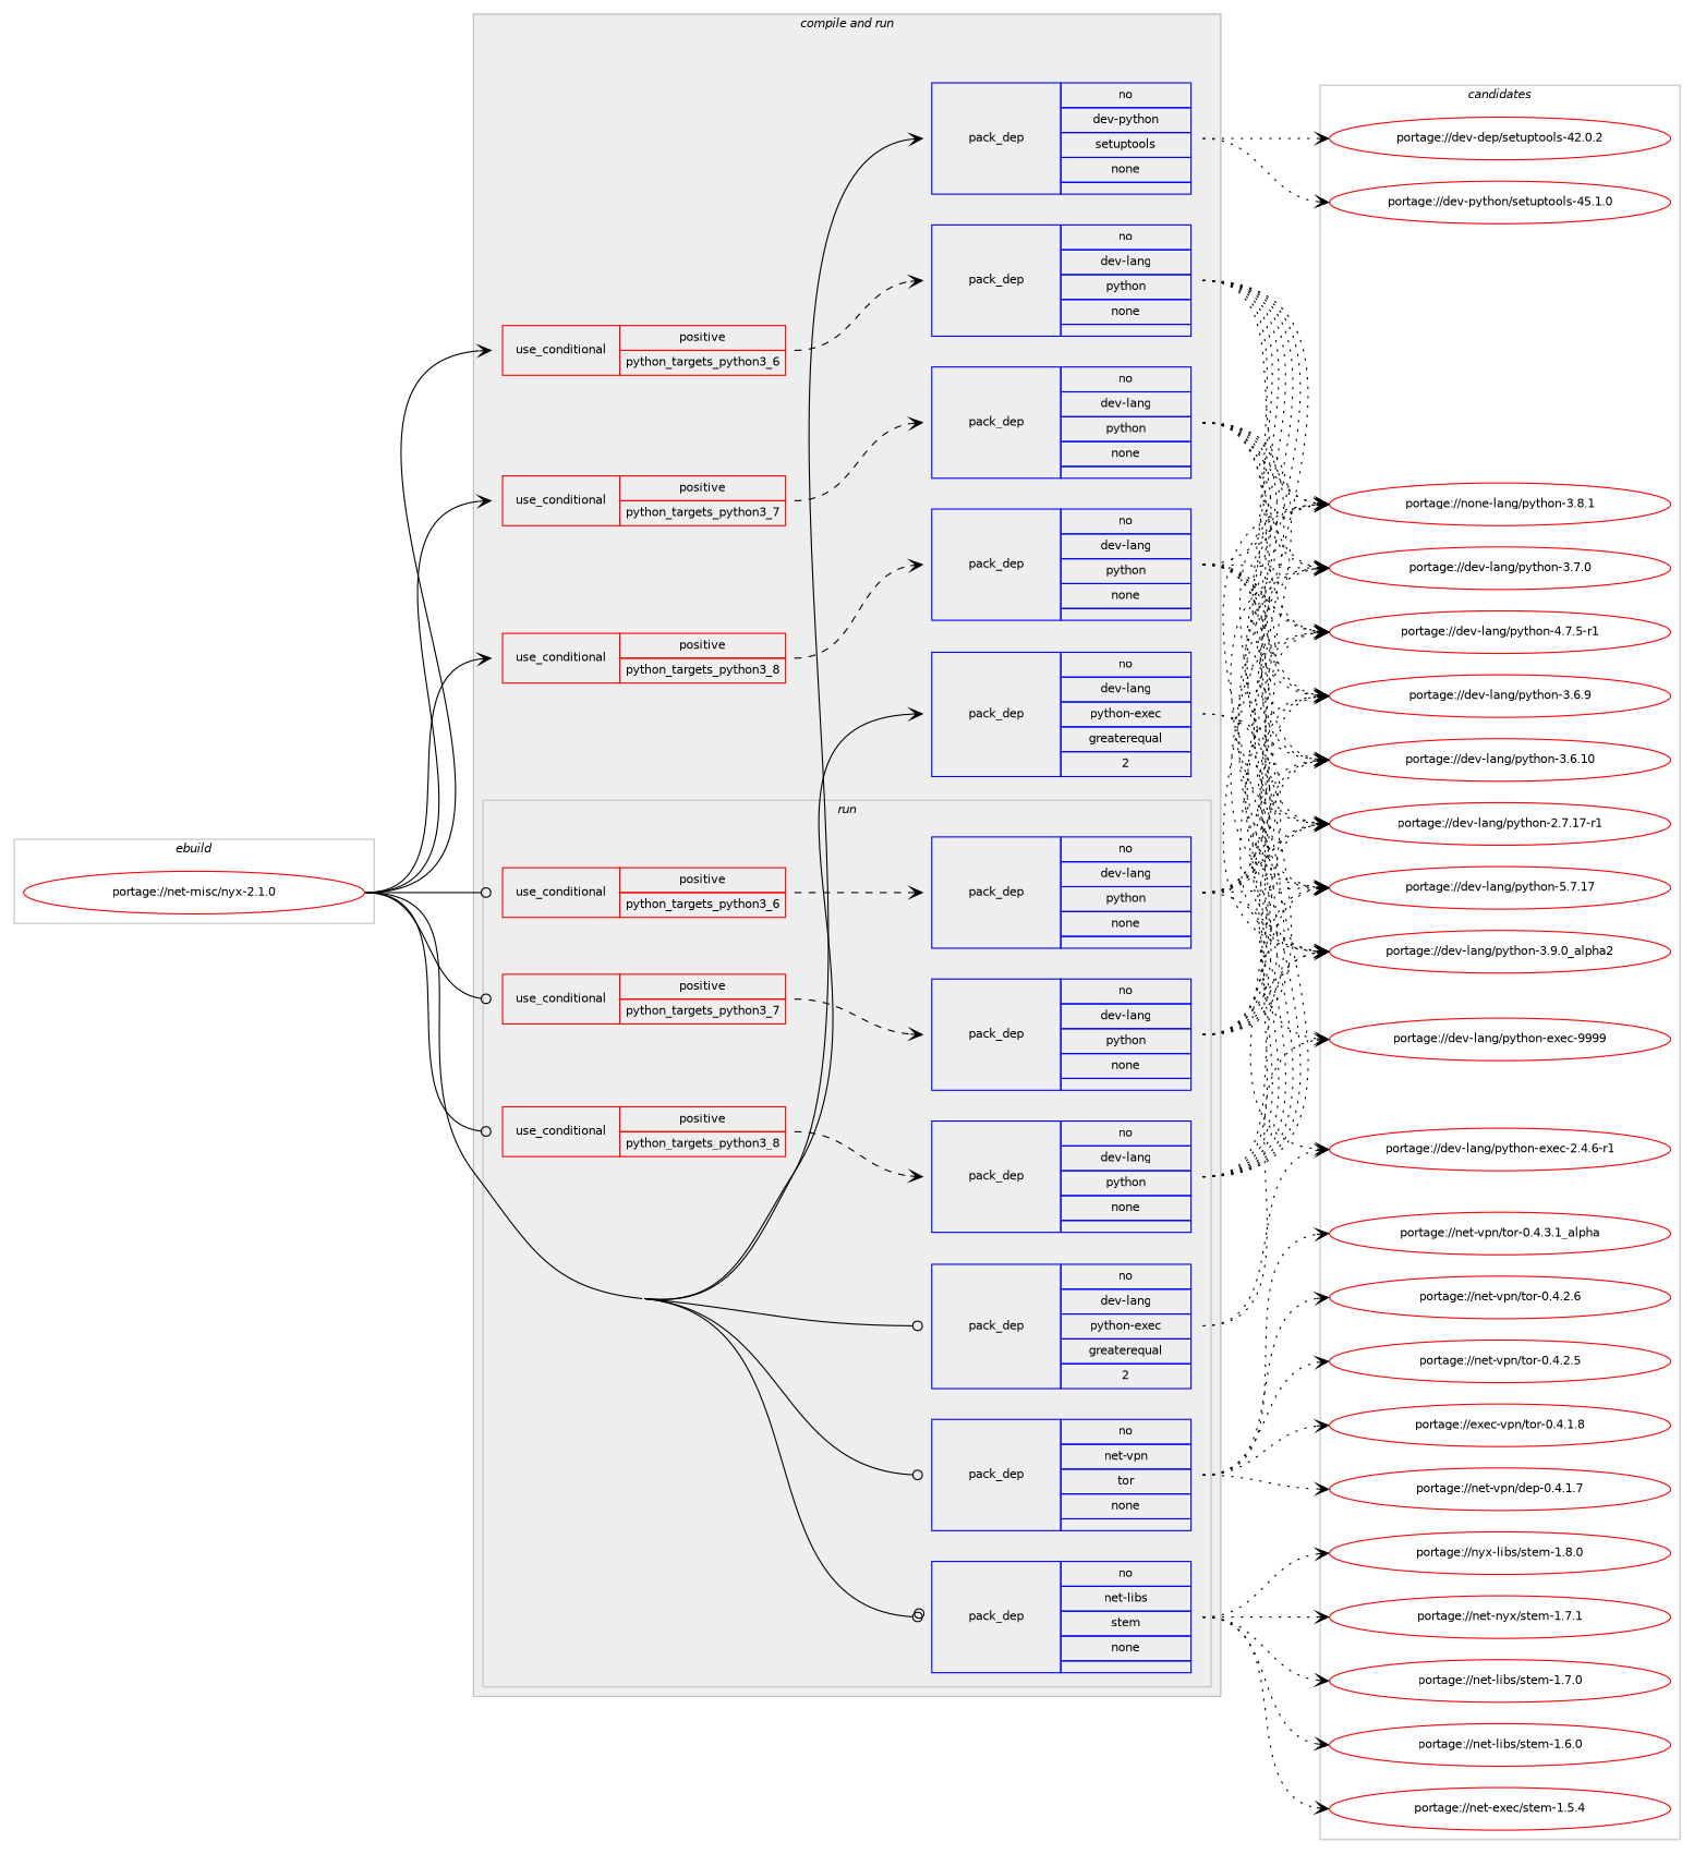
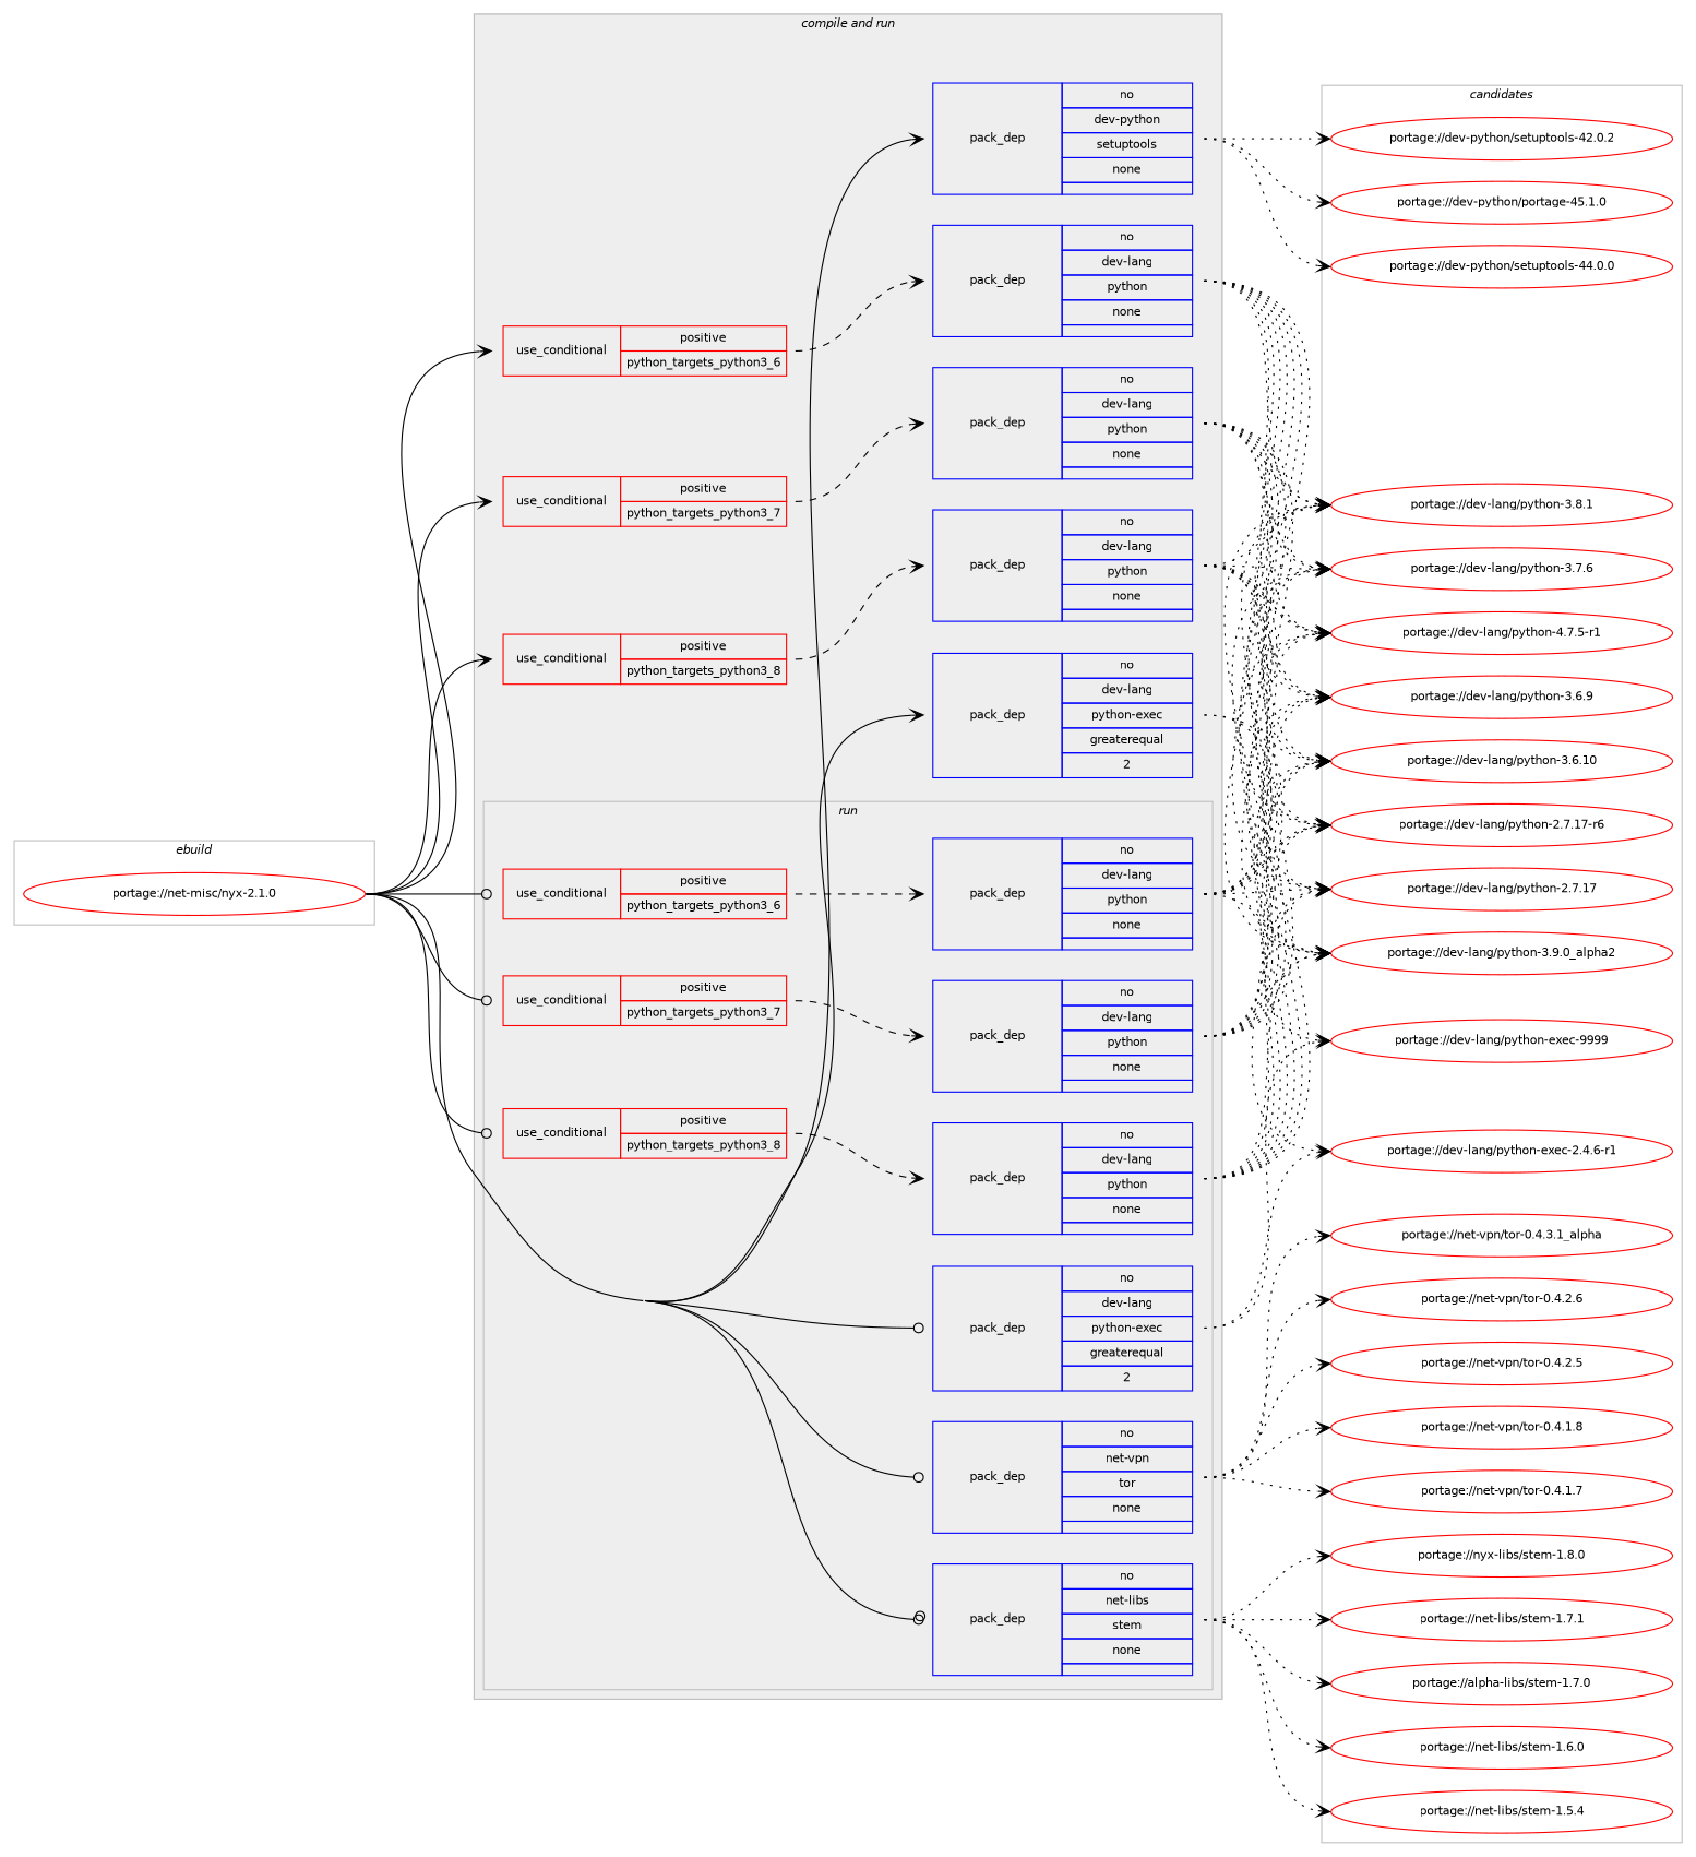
  digraph {
    compound=true
    concentrate=true
    fontname=Helvetica
    fontsize=10
    newrank=true
    rankdir=LR
    ranksep=1.5
    node [color=red fontname=Helvetica fontsize=10]
    edge [arrowhead=vee headport=w style=dotted tailport=e weight=100]
    n1 [label="portage://net-misc/nyx-2.1.0" width=4]
    n2 [color=blue label=<<TABLE BORDER="0" CELLBORDER="1" CELLSPACING="0" CELLPADDING="4" WIDTH="220"><TR><TD ROWSPAN="6" CELLPADDING="30">pack_dep</TD></TR><TR><TD WIDTH="110">no</TD></TR><TR><TD>dev-lang</TD></TR><TR><TD>python</TD></TR><TR><TD>none</TD></TR><TR><TD></TD></TR></TABLE>> shape=none]
    n3 [label=<<TABLE BORDER="0" CELLBORDER="1" CELLSPACING="0" CELLPADDING="4"><TR><TD ROWSPAN="3" CELLPADDING="10">use_conditional</TD></TR><TR><TD>positive</TD></TR><TR><TD>python_targets_python3_6</TD></TR></TABLE>> shape=none]
    n4 [color=blue label=<<TABLE BORDER="0" CELLBORDER="1" CELLSPACING="0" CELLPADDING="4" WIDTH="220"><TR><TD ROWSPAN="6" CELLPADDING="30">pack_dep</TD></TR><TR><TD WIDTH="110">no</TD></TR><TR><TD>dev-lang</TD></TR><TR><TD>python</TD></TR><TR><TD>none</TD></TR><TR><TD></TD></TR></TABLE>> shape=none]
    n5 [label=<<TABLE BORDER="0" CELLBORDER="1" CELLSPACING="0" CELLPADDING="4"><TR><TD ROWSPAN="3" CELLPADDING="10">use_conditional</TD></TR><TR><TD>positive</TD></TR><TR><TD>python_targets_python3_7</TD></TR></TABLE>> shape=none]
    n6 [color=blue label=<<TABLE BORDER="0" CELLBORDER="1" CELLSPACING="0" CELLPADDING="4" WIDTH="220"><TR><TD ROWSPAN="6" CELLPADDING="30">pack_dep</TD></TR><TR><TD WIDTH="110">no</TD></TR><TR><TD>dev-lang</TD></TR><TR><TD>python</TD></TR><TR><TD>none</TD></TR><TR><TD></TD></TR></TABLE>> shape=none]
    n7 [label=<<TABLE BORDER="0" CELLBORDER="1" CELLSPACING="0" CELLPADDING="4"><TR><TD ROWSPAN="3" CELLPADDING="10">use_conditional</TD></TR><TR><TD>positive</TD></TR><TR><TD>python_targets_python3_8</TD></TR></TABLE>> shape=none]
    n8 [color=blue label=<<TABLE BORDER="0" CELLBORDER="1" CELLSPACING="0" CELLPADDING="4" WIDTH="220"><TR><TD ROWSPAN="6" CELLPADDING="30">pack_dep</TD></TR><TR><TD WIDTH="110">no</TD></TR><TR><TD>dev-lang</TD></TR><TR><TD>python-exec</TD></TR><TR><TD>greaterequal</TD></TR><TR><TD>2</TD></TR></TABLE>> shape=none]
    n9 [color=blue label=<<TABLE BORDER="0" CELLBORDER="1" CELLSPACING="0" CELLPADDING="4" WIDTH="220"><TR><TD ROWSPAN="6" CELLPADDING="30">pack_dep</TD></TR><TR><TD WIDTH="110">no</TD></TR><TR><TD>dev-python</TD></TR><TR><TD>setuptools</TD></TR><TR><TD>none</TD></TR><TR><TD></TD></TR></TABLE>> shape=none]
    n10 [color=blue label=<<TABLE BORDER="0" CELLBORDER="1" CELLSPACING="0" CELLPADDING="4" WIDTH="220"><TR><TD ROWSPAN="6" CELLPADDING="30">pack_dep</TD></TR><TR><TD WIDTH="110">no</TD></TR><TR><TD>dev-lang</TD></TR><TR><TD>python</TD></TR><TR><TD>none</TD></TR><TR><TD></TD></TR></TABLE>> shape=none]
    n11 [label=<<TABLE BORDER="0" CELLBORDER="1" CELLSPACING="0" CELLPADDING="4"><TR><TD ROWSPAN="3" CELLPADDING="10">use_conditional</TD></TR><TR><TD>positive</TD></TR><TR><TD>python_targets_python3_6</TD></TR></TABLE>> shape=none]
    n12 [color=blue label=<<TABLE BORDER="0" CELLBORDER="1" CELLSPACING="0" CELLPADDING="4" WIDTH="220"><TR><TD ROWSPAN="6" CELLPADDING="30">pack_dep</TD></TR><TR><TD WIDTH="110">no</TD></TR><TR><TD>dev-lang</TD></TR><TR><TD>python</TD></TR><TR><TD>none</TD></TR><TR><TD></TD></TR></TABLE>> shape=none]
    n13 [label=<<TABLE BORDER="0" CELLBORDER="1" CELLSPACING="0" CELLPADDING="4"><TR><TD ROWSPAN="3" CELLPADDING="10">use_conditional</TD></TR><TR><TD>positive</TD></TR><TR><TD>python_targets_python3_7</TD></TR></TABLE>> shape=none]
    n14 [color=blue label=<<TABLE BORDER="0" CELLBORDER="1" CELLSPACING="0" CELLPADDING="4" WIDTH="220"><TR><TD ROWSPAN="6" CELLPADDING="30">pack_dep</TD></TR><TR><TD WIDTH="110">no</TD></TR><TR><TD>dev-lang</TD></TR><TR><TD>python</TD></TR><TR><TD>none</TD></TR><TR><TD></TD></TR></TABLE>> shape=none]
    n15 [label=<<TABLE BORDER="0" CELLBORDER="1" CELLSPACING="0" CELLPADDING="4"><TR><TD ROWSPAN="3" CELLPADDING="10">use_conditional</TD></TR><TR><TD>positive</TD></TR><TR><TD>python_targets_python3_8</TD></TR></TABLE>> shape=none]
    n16 [color=blue label=<<TABLE BORDER="0" CELLBORDER="1" CELLSPACING="0" CELLPADDING="4" WIDTH="220"><TR><TD ROWSPAN="6" CELLPADDING="30">pack_dep</TD></TR><TR><TD WIDTH="110">no</TD></TR><TR><TD>dev-lang</TD></TR><TR><TD>python-exec</TD></TR><TR><TD>greaterequal</TD></TR><TR><TD>2</TD></TR></TABLE>> shape=none]
    n17 [color=blue label=<<TABLE BORDER="0" CELLBORDER="1" CELLSPACING="0" CELLPADDING="4" WIDTH="220"><TR><TD ROWSPAN="6" CELLPADDING="30">pack_dep</TD></TR><TR><TD WIDTH="110">no</TD></TR><TR><TD>net-libs</TD></TR><TR><TD>stem</TD></TR><TR><TD>none</TD></TR><TR><TD></TD></TR></TABLE>> shape=none]
    n18 [color=blue label=<<TABLE BORDER="0" CELLBORDER="1" CELLSPACING="0" CELLPADDING="4" WIDTH="220"><TR><TD ROWSPAN="6" CELLPADDING="30">pack_dep</TD></TR><TR><TD WIDTH="110">no</TD></TR><TR><TD>net-vpn</TD></TR><TR><TD>tor</TD></TR><TR><TD>none</TD></TR><TR><TD></TD></TR></TABLE>> shape=none]
    n19 [label="portage://dev-lang/python-3.9.0_alpha2" width=4]
-   n20 [label="portage://none-lang/python-3.8.1" width=4]
-   n21 [label="portage://dev-lang/python-3.7.0" width=4]
+   n20 [label="portage://dev-lang/python-3.8.1" width=4]
+   n21 [label="portage://dev-lang/python-3.7.6" width=4]
    n22 [label="portage://dev-lang/python-4.7.5-r1" width=4]
    n23 [label="portage://dev-lang/python-3.6.9" width=4]
    n24 [label="portage://dev-lang/python-3.6.10" width=4]
-   n25 [label="portage://dev-lang/python-2.7.17-r1" width=4]
-   n26 [label="portage://dev-lang/python-5.7.17" width=4]
+   n25 [label="portage://dev-lang/python-2.7.17-r6" width=4]
+   n26 [label="portage://dev-lang/python-2.7.17" width=4]
    n27 [label="portage://dev-lang/python-exec-9999" width=4]
    n28 [label="portage://dev-lang/python-exec-2.4.6-r1" width=4]
-   n29 [label="portage://dev-python/setuptools-45.1.0" width=4]
-   n31 [label="portage://dev-dep/setuptools-42.0.2" width=4]
+   n29 [label="portage://dev-python/portage-45.1.0" width=4]
+   n30 [label="portage://dev-python/setuptools-44.0.0" width=4]
+   n31 [label="portage://dev-python/setuptools-42.0.2" width=4]
    n32 [label="portage://nyx-libs/stem-1.8.0" width=4]
-   n33 [label="portage://net-nyx/stem-1.7.1" width=4]
-   n34 [label="portage://net-libs/stem-1.7.0" width=4]
+   n33 [label="portage://net-libs/stem-1.7.1" width=4]
+   n34 [label="portage://alpha-libs/stem-1.7.0" width=4]
    n35 [label="portage://net-libs/stem-1.6.0" width=4]
-   n36 [label="portage://net-exec/stem-1.5.4" width=4]
+   n36 [label="portage://net-libs/stem-1.5.4" width=4]
    n37 [label="portage://net-vpn/tor-0.4.3.1_alpha" width=4]
    n38 [label="portage://net-vpn/tor-0.4.2.6" width=4]
    n39 [label="portage://net-vpn/tor-0.4.2.5" width=4]
-   n40 [label="portage://exec-vpn/tor-0.4.1.8" width=4]
-   n41 [label="portage://net-vpn/dep-0.4.1.7" width=4]
+   n40 [label="portage://net-vpn/tor-0.4.1.8" width=4]
+   n41 [label="portage://net-vpn/tor-0.4.1.7" width=4]
    subgraph cluster_1 {
      color=gray
      label=<<i>ebuild</i>>
      rank=same
      n1
    }
    subgraph cluster_2 {
      color=gray
      label=<<i>dependencies</i>>
      subgraph cluster_3 {
        color=gray
        fillcolor="#eeeeee"
        label=<<i>compile</i>>
        style=filled
        subgraph sub_4 {
          color=gray
          fillcolor="#eeeeee"
          label=<<i>compile</i>>
          style=filled
          n3
          subgraph sub_5 {
            color=gray
            fillcolor="#eeeeee"
            label=<<i>compile</i>>
            style=filled
            n2
          }
        }
        subgraph sub_6 {
          color=gray
          fillcolor="#eeeeee"
          label=<<i>compile</i>>
          style=filled
          n5
          subgraph sub_7 {
            color=gray
            fillcolor="#eeeeee"
            label=<<i>compile</i>>
            style=filled
            n4
          }
        }
        subgraph sub_8 {
          color=gray
          fillcolor="#eeeeee"
          label=<<i>compile</i>>
          style=filled
          n7
          subgraph sub_9 {
            color=gray
            fillcolor="#eeeeee"
            label=<<i>compile</i>>
            style=filled
            n6
          }
        }
        subgraph sub_10 {
          color=gray
          fillcolor="#eeeeee"
          label=<<i>compile</i>>
          style=filled
          n8
        }
        subgraph sub_11 {
          color=gray
          fillcolor="#eeeeee"
          label=<<i>compile</i>>
          style=filled
          n9
        }
      }
      subgraph cluster_12 {
        color=gray
        fillcolor="#eeeeee"
        label=<<i>compile and run</i>>
        style=filled
      }
      subgraph cluster_13 {
        color=gray
        fillcolor="#eeeeee"
        label=<<i>run</i>>
        style=filled
        subgraph sub_14 {
          color=gray
          fillcolor="#eeeeee"
          label=<<i>run</i>>
          style=filled
          n11
          subgraph sub_15 {
            color=gray
            fillcolor="#eeeeee"
            label=<<i>run</i>>
            style=filled
            n10
          }
        }
        subgraph sub_16 {
          color=gray
          fillcolor="#eeeeee"
          label=<<i>run</i>>
          style=filled
          n13
          subgraph sub_17 {
            color=gray
            fillcolor="#eeeeee"
            label=<<i>run</i>>
            style=filled
            n12
          }
        }
        subgraph sub_18 {
          color=gray
          fillcolor="#eeeeee"
          label=<<i>run</i>>
          style=filled
          n15
          subgraph sub_19 {
            color=gray
            fillcolor="#eeeeee"
            label=<<i>run</i>>
            style=filled
            n14
          }
        }
        subgraph sub_20 {
          color=gray
          fillcolor="#eeeeee"
          label=<<i>run</i>>
          style=filled
          n16
        }
        subgraph sub_21 {
          color=gray
          fillcolor="#eeeeee"
          label=<<i>run</i>>
          style=filled
          n17
        }
        subgraph sub_22 {
          color=gray
          fillcolor="#eeeeee"
          label=<<i>run</i>>
          style=filled
          n18
        }
      }
    }
    subgraph cluster_23 {
      color=gray
      label=<<i>candidates</i>>
      rank=same
      subgraph sub_24 {
        color=black
        label=<<i>candidates</i>>
        nodesep=1
        rank=same
        n19
        n20
        n21
        n22
        n23
        n24
        n25
        n26
      }
      subgraph sub_25 {
        color=black
        label=<<i>candidates</i>>
        nodesep=1
        rank=same
        n19
        n20
        n21
        n22
        n23
        n24
        n25
        n26
      }
      subgraph sub_26 {
        color=black
        label=<<i>candidates</i>>
        nodesep=1
        rank=same
        n19
        n20
        n21
        n22
        n23
        n24
        n25
        n26
      }
      subgraph sub_27 {
        color=black
        label=<<i>candidates</i>>
        nodesep=1
        rank=same
        n27
        n28
      }
      subgraph sub_28 {
        color=black
        label=<<i>candidates</i>>
        nodesep=1
        rank=same
        n29
+       n30
        n31
      }
      subgraph sub_29 {
        color=black
        label=<<i>candidates</i>>
        nodesep=1
        rank=same
        n19
        n20
        n21
        n22
        n23
        n24
        n25
        n26
      }
      subgraph sub_30 {
        color=black
        label=<<i>candidates</i>>
        nodesep=1
        rank=same
        n19
        n20
        n21
        n22
        n23
        n24
        n25
        n26
      }
      subgraph sub_31 {
        color=black
        label=<<i>candidates</i>>
        nodesep=1
        rank=same
        n19
        n20
        n21
        n22
        n23
        n24
        n25
        n26
      }
      subgraph sub_32 {
        color=black
        label=<<i>candidates</i>>
        nodesep=1
        rank=same
        n27
        n28
      }
      subgraph sub_33 {
        color=black
        label=<<i>candidates</i>>
        nodesep=1
        rank=same
        n32
        n33
        n34
        n35
        n36
      }
      subgraph sub_34 {
        color=black
        label=<<i>candidates</i>>
        nodesep=1
        rank=same
        n37
        n38
        n39
        n40
        n41
      }
    }
    n1 -> n3 [style=solid weight=20]
    n1 -> n5 [style=solid weight=20]
    n1 -> n7 [style=solid weight=20]
    n1 -> n8 [style=solid weight=20]
    n1 -> n9 [style=solid weight=20]
    n1 -> n11 [arrowhead=odot style=solid weight=20]
    n1 -> n13 [arrowhead=odot style=solid weight=20]
    n1 -> n15 [arrowhead=odot style=solid weight=20]
    n1 -> n16 [arrowhead=odot style=solid weight=20]
    n1 -> n17 [arrowhead=odot style=solid weight=20]
    n1 -> n18 [arrowhead=odot style=solid weight=20]
    n2 -> n19
    n2 -> n20
    n2 -> n21
    n2 -> n22
    n2 -> n23
    n2 -> n24
    n2 -> n25
    n2 -> n26
    n3 -> n2 [style=dashed weight=20]
    n4 -> n19
    n4 -> n20
    n4 -> n21
    n4 -> n22
    n4 -> n23
    n4 -> n24
    n4 -> n25
    n4 -> n26
    n5 -> n4 [style=dashed weight=20]
    n6 -> n19
    n6 -> n20
    n6 -> n21
    n6 -> n22
    n6 -> n23
    n6 -> n24
    n6 -> n25
    n6 -> n26
    n7 -> n6 [style=dashed weight=20]
    n8 -> n27
    n8 -> n28
    n9 -> n29
+   n9 -> n30
    n9 -> n31
    n10 -> n19
    n10 -> n20
    n10 -> n21
    n10 -> n22
    n10 -> n23
    n10 -> n24
    n10 -> n25
    n10 -> n26
    n11 -> n10 [style=dashed weight=20]
    n12 -> n19
    n12 -> n20
    n12 -> n21
    n12 -> n22
    n12 -> n23
    n12 -> n24
    n12 -> n25
    n12 -> n26
    n13 -> n12 [style=dashed weight=20]
    n14 -> n19
    n14 -> n20
    n14 -> n21
    n14 -> n22
    n14 -> n23
    n14 -> n24
    n14 -> n25
    n14 -> n26
    n15 -> n14 [style=dashed weight=20]
    n16 -> n27
    n16 -> n28
    n17 -> n32
    n17 -> n33
    n17 -> n34
    n17 -> n35
    n17 -> n36
    n18 -> n37
    n18 -> n38
    n18 -> n39
    n18 -> n40
    n18 -> n41
  }
